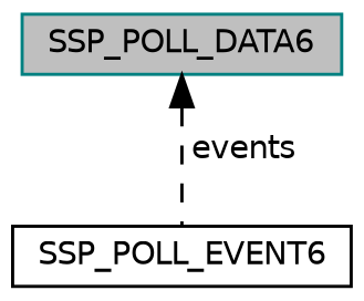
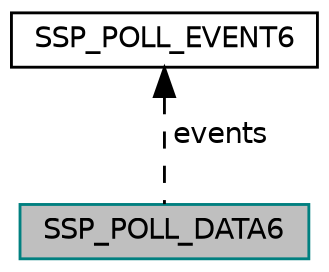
  digraph {
    node [fontname=Helvetica fontsize=10 shape=record style=filled]
    n1 [color=teal fillcolor=grey75 fontcolor=black height=0.2 label=SSP_POLL_DATA6 width=0.4]
    n2 [color=black fillcolor=white height=0.2 label=SSP_POLL_EVENT6 width=0.4]
-   n1 -> n2 [color=black dir=back fontname=Helvetica fontsize=10 label=" events" labelfontname=Helvetica labelfontsize=10 style=dashed]
+   n2 -> n1 [color=black dir=back fontname=Helvetica fontsize=10 label=" events" labelfontname=Helvetica labelfontsize=10 style=dashed]
  }
